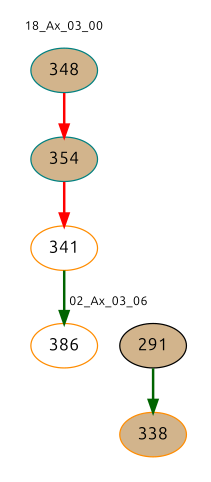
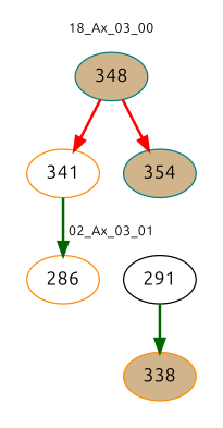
  digraph {
    fontname=Ubuntu
    node [color=darkorange fillcolor=white fontname=Ubuntu style=filled]
    edge [color=darkgreen fontname=Ubuntu style=bold]
-   n1 [color=black fillcolor=tan label=291]
-   n2 [label=386]
+   n1 [color=black label=291]
+   n2 [label=286]
    n3 [fillcolor=tan label=338]
    n4 [color=teal fillcolor=tan label=348]
    n5 [label=341]
    n6 [color=teal fillcolor=tan label=354]
    subgraph cluster_1 {
      color=white
      fontsize=10
-     label="02_Ax_03_06"
+     label="02_Ax_03_01"
      n1
      n2
      n3
    }
    subgraph cluster_2 {
      color=white
      fontsize=10
      label="18_Ax_03_00"
      n4
      n5
      n6
    }
    n1 -> n3
-   n6 -> n5 [color=red]
+   n4 -> n5 [color=red]
    n4 -> n6 [color=red]
    n5 -> n2
  }
